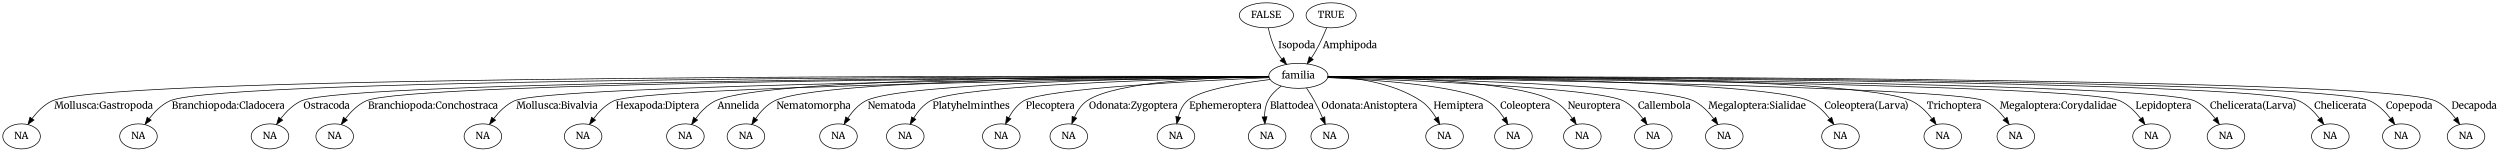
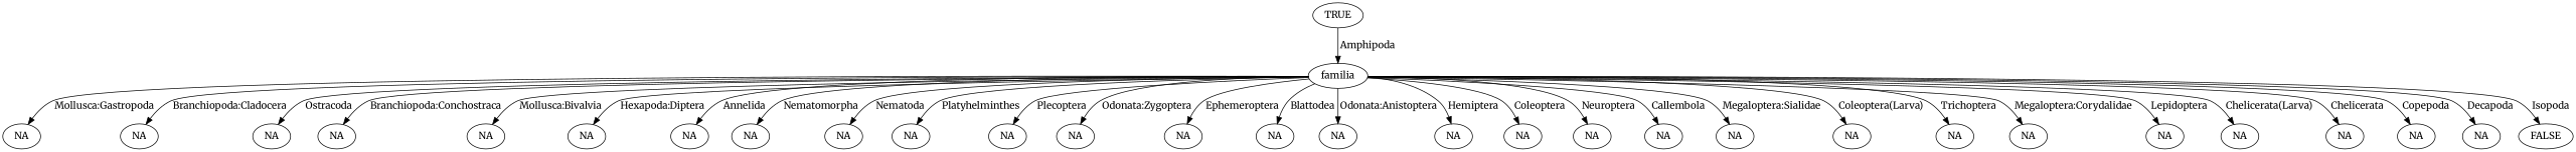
  digraph {
    fontname=Merriweather
    ordering=out
    node [fontname=Merriweather]
    edge [fontname=Merriweather]
    n1 [label=familia]
    n2 [label=NA]
    n3 [label=NA]
    n4 [label=NA]
    n5 [label=NA]
    n6 [label=NA]
    n7 [label=NA]
    n8 [label=NA]
    n9 [label=NA]
    n10 [label=NA]
    n11 [label=NA]
    n12 [label=NA]
    n13 [label=NA]
    n14 [label=NA]
    n15 [label=NA]
    n16 [label=NA]
    n17 [label=NA]
    n18 [label=NA]
    n19 [label=NA]
    n20 [label=NA]
    n21 [label=NA]
    n22 [label=NA]
    n23 [label=NA]
    n24 [label=NA]
    n25 [label=NA]
    n26 [label=NA]
    n27 [label=NA]
    n28 [label=NA]
    n29 [label=NA]
    n30 [label=FALSE]
    n31 [label=TRUE]
    n1 -> n2 [label=" Mollusca:Gastropoda"]
    n1 -> n3 [label=" Branchiopoda:Cladocera"]
    n1 -> n4 [label=" Ostracoda"]
    n1 -> n5 [label=" Branchiopoda:Conchostraca"]
    n1 -> n6 [label=" Mollusca:Bivalvia"]
    n1 -> n7 [label=" Hexapoda:Diptera"]
    n1 -> n8 [label=" Annelida"]
    n1 -> n9 [label=" Nematomorpha"]
    n1 -> n10 [label=" Nematoda"]
    n1 -> n11 [label=" Platyhelminthes"]
    n1 -> n12 [label=" Plecoptera"]
    n1 -> n13 [label=" Odonata:Zygoptera"]
    n1 -> n14 [label=" Ephemeroptera"]
    n1 -> n15 [label=" Blattodea"]
    n1 -> n16 [label=" Odonata:Anistoptera"]
    n1 -> n17 [label=" Hemiptera"]
    n1 -> n18 [label=" Coleoptera"]
    n1 -> n19 [label=" Neuroptera"]
    n1 -> n20 [label=" Callembola"]
    n1 -> n21 [label=" Megaloptera:Sialidae"]
    n1 -> n22 [label=" Coleoptera(Larva)"]
    n1 -> n23 [label=" Trichoptera"]
    n1 -> n24 [label=" Megaloptera:Corydalidae"]
    n1 -> n25 [label=" Lepidoptera"]
    n1 -> n26 [label=" Chelicerata(Larva)"]
    n1 -> n27 [label=" Chelicerata"]
    n1 -> n28 [label=" Copepoda"]
    n1 -> n29 [label=" Decapoda"]
-   n30 -> n1 [label=" Isopoda"]
+   n1 -> n30 [label=" Isopoda"]
    n31 -> n1 [label=" Amphipoda"]
  }
